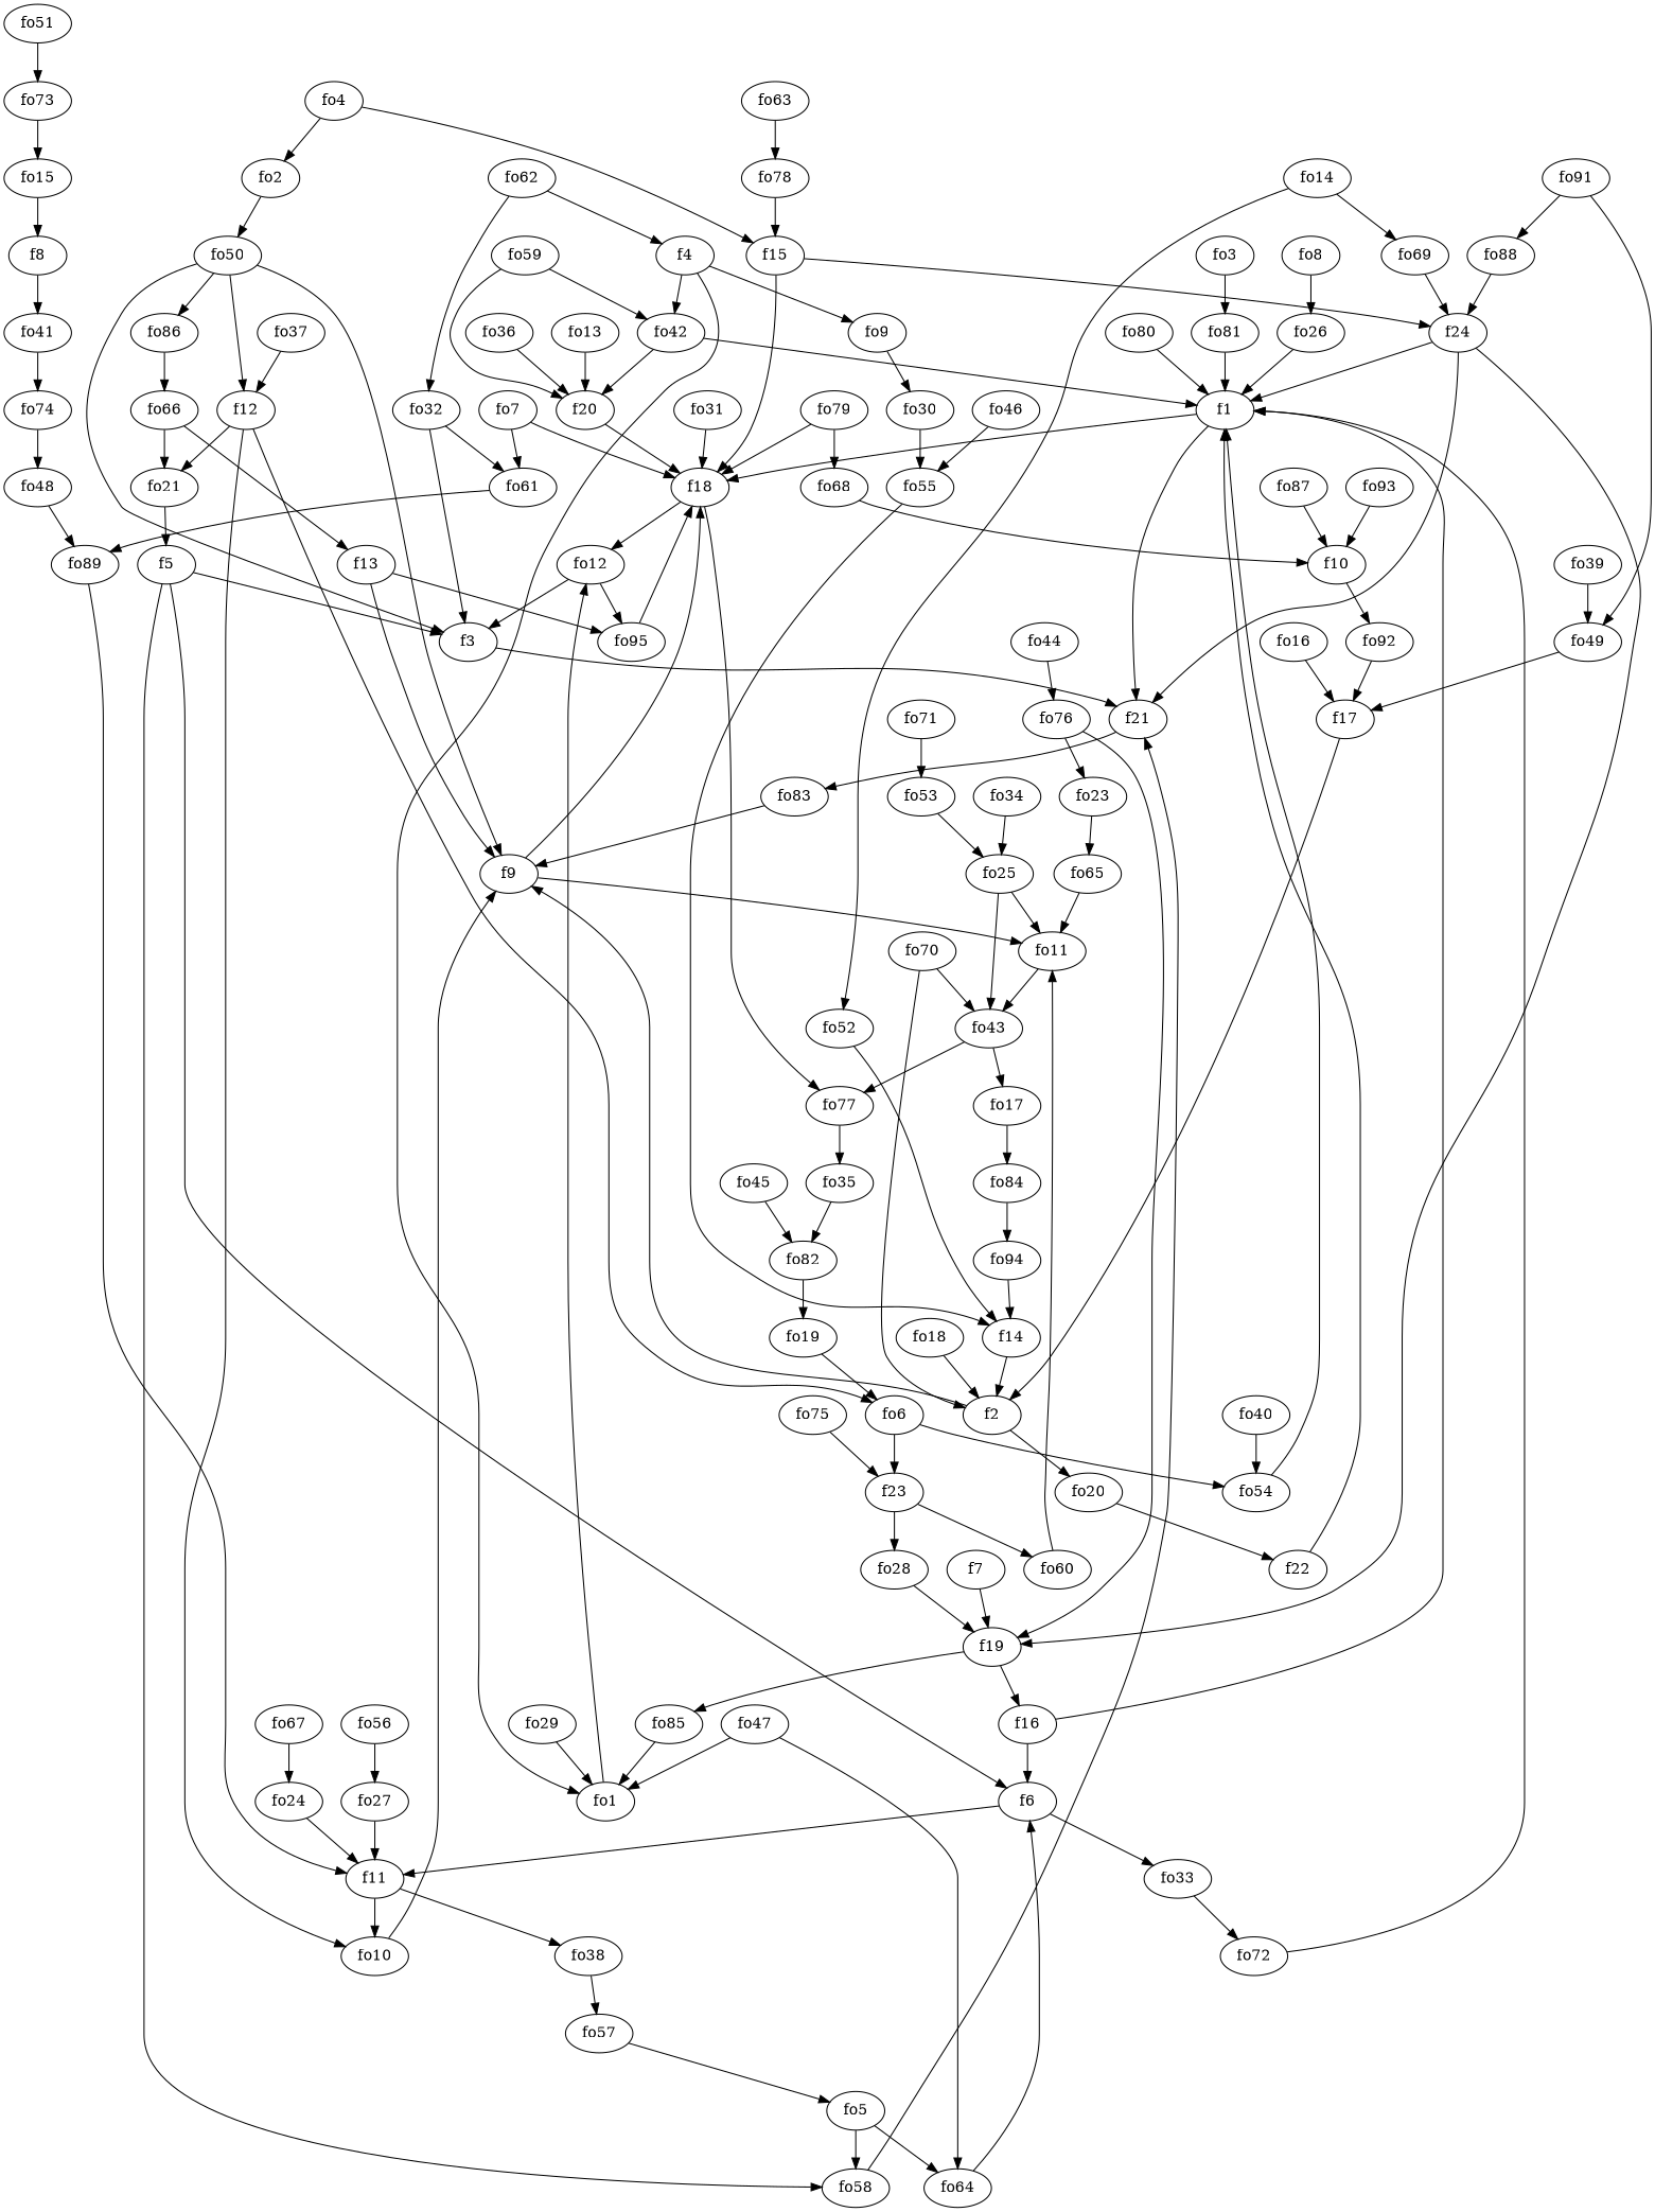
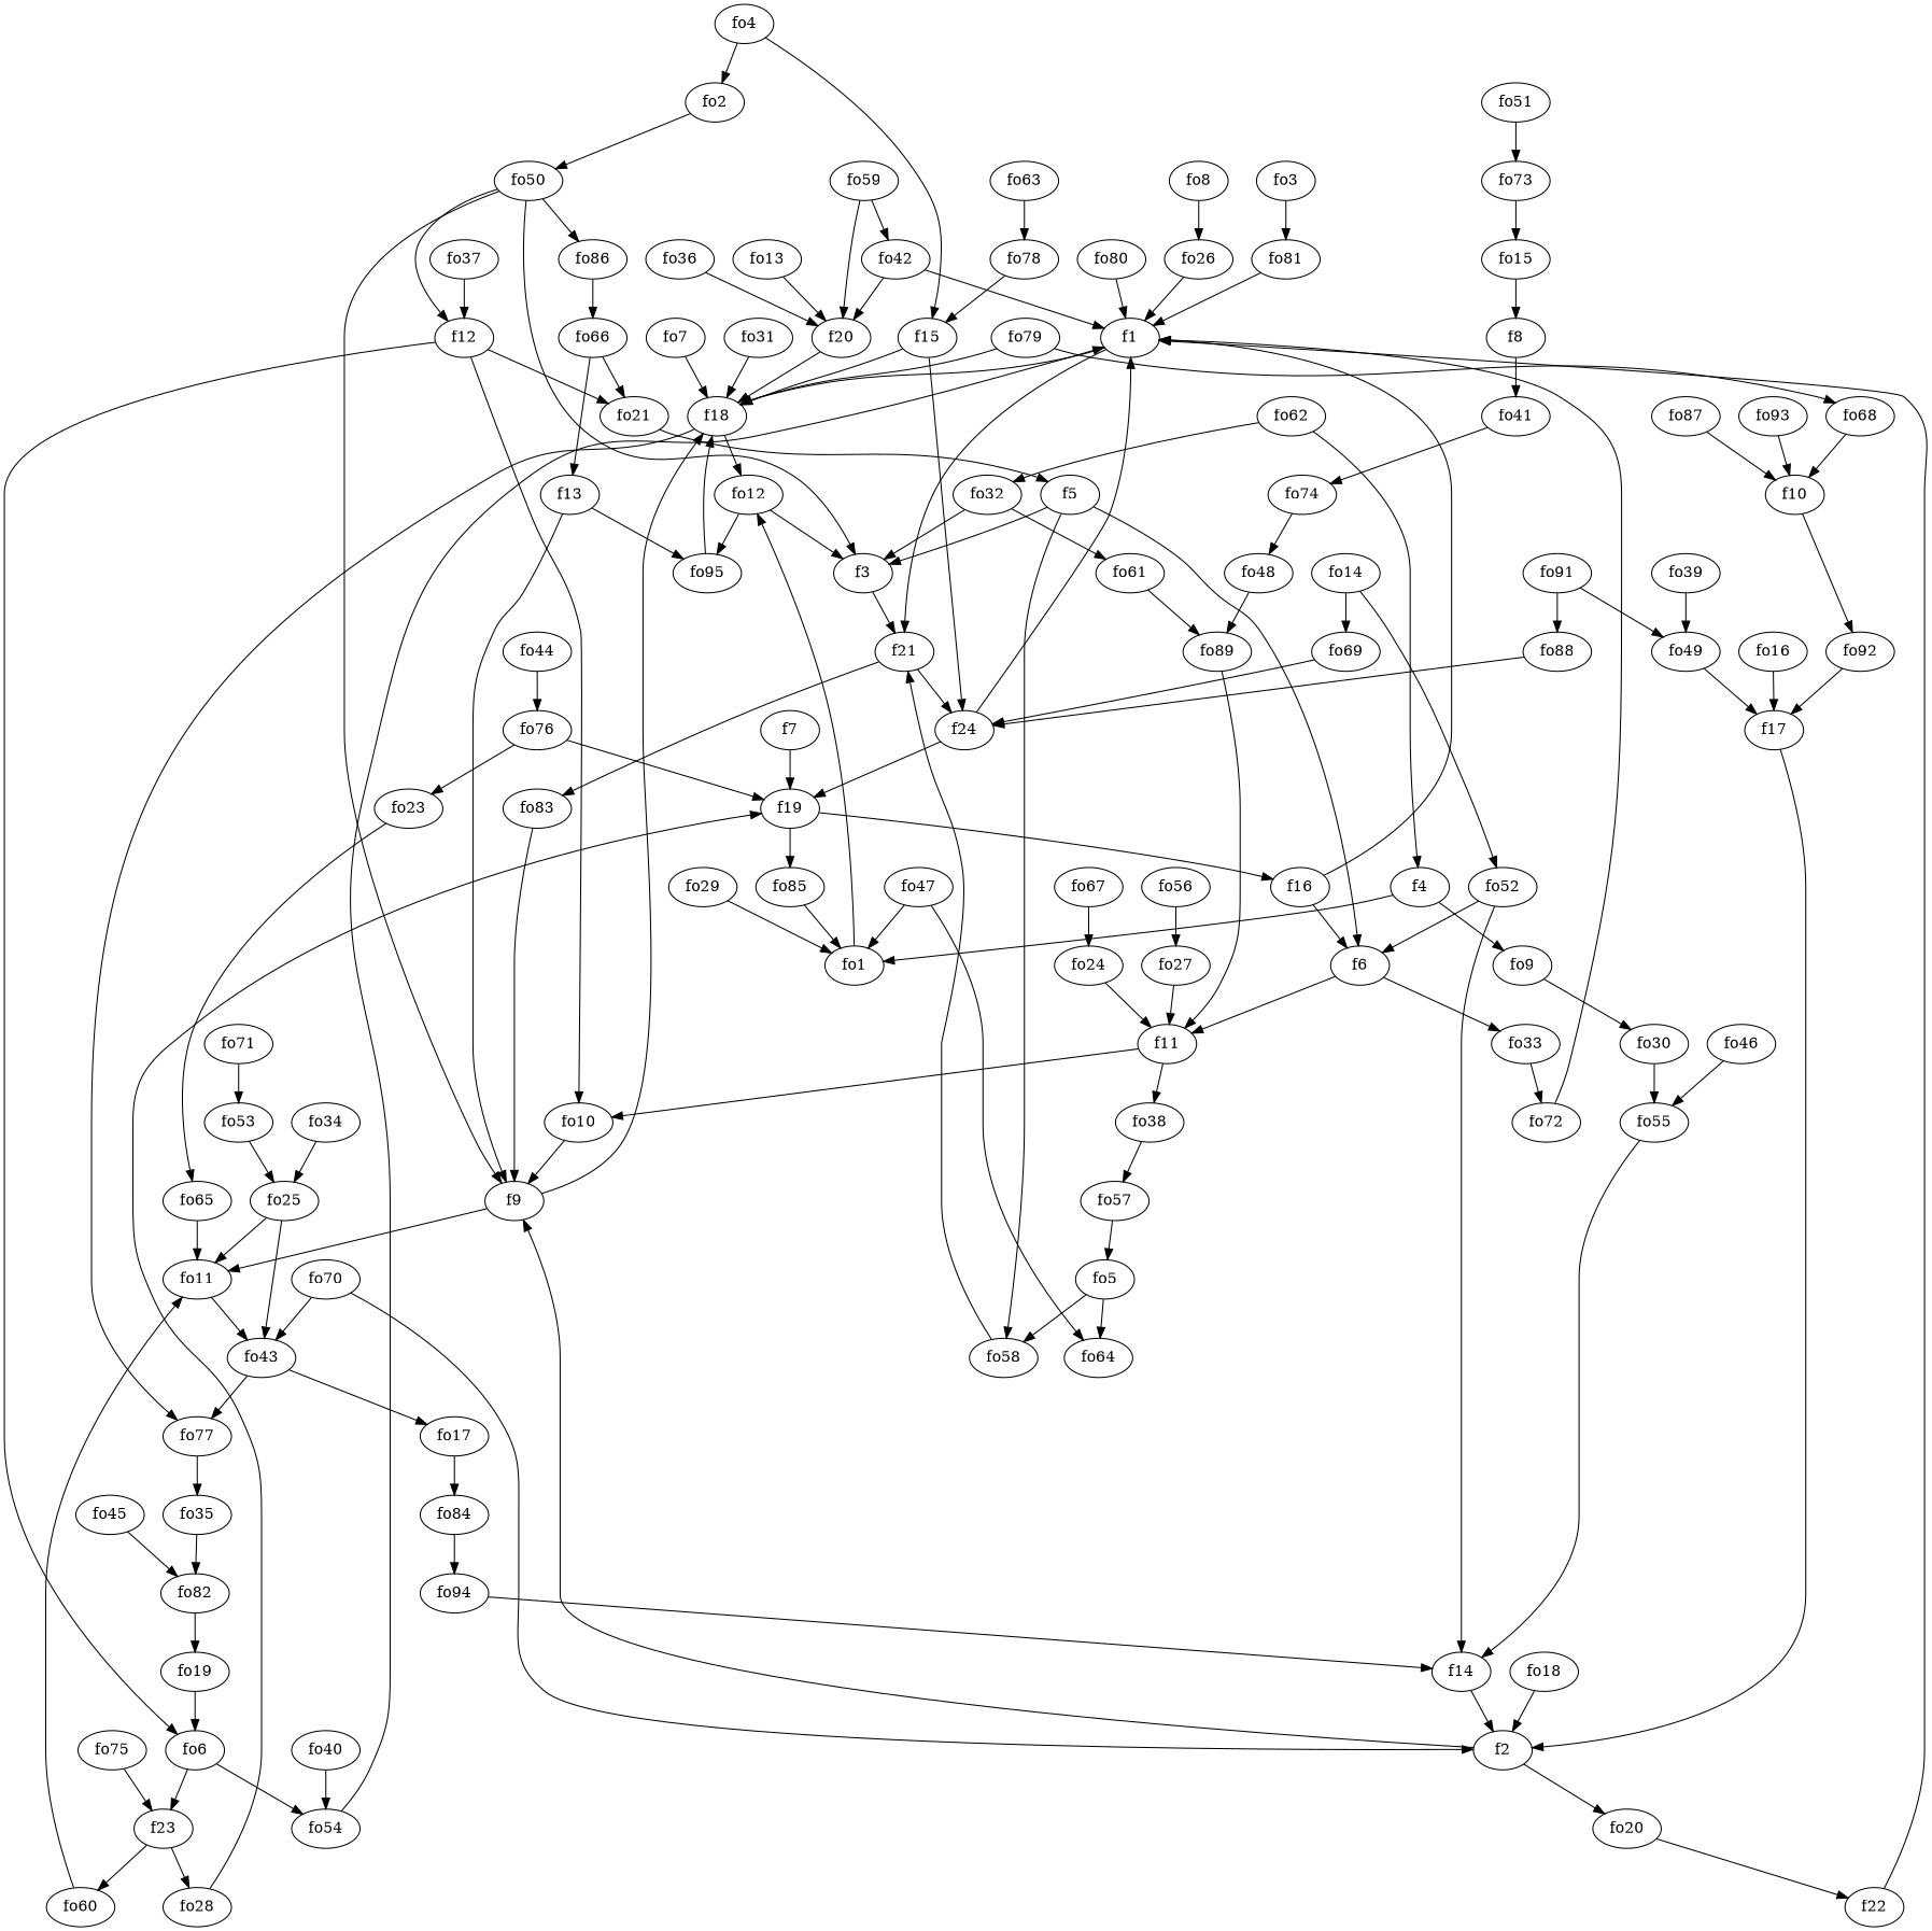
  strict digraph {
    edge [weight=2]
    f1
    f18
    f21
    fo12
    fo77
    f24
    fo83
    f2
    f9
    fo20
    fo11
    f22
    f3
    f4
    fo1
    fo9
    fo42
    fo30
    f20
    f5
    f6
    fo58
    f11
    fo33
    fo10
    fo38
    fo72
    f7
    f19
    f16
    fo85
    f8
    fo41
    fo74
    fo43
    f10
    fo92
    f17
    fo57
    f12
    fo6
    fo21
    f23
    fo54
    f13
    fo95
    f14
    f15
    fo35
    fo28
    fo60
    fo2
    fo50
    fo86
    fo3
    fo81
    fo4
    fo5
    fo64
    fo7
    fo61
    fo89
    fo8
    fo26
    fo55
    fo17
    fo13
    fo14
    fo52
    fo69
    fo15
    fo16
    fo84
    fo94
    fo18
    fo19
    fo23
    fo65
    fo24
    fo25
    fo27
    fo29
    fo31
    fo32
    fo34
    fo82
    fo36
    fo37
    fo39
    fo49
    fo40
    fo48
    fo44
    fo76
    fo45
    fo46
    fo47
    fo66
    fo51
    fo73
    fo53
    fo56
    fo59
    fo62
    fo63
    fo78
    fo67
    fo68
    fo70
    fo71
    fo75
    fo79
    fo80
    fo87
    fo88
    fo91
    fo93
    f1 -> f18
    f1 -> f21
    f18 -> fo12
    f18 -> fo77
-   f24 -> f21
+   f21 -> f24
    f21 -> fo83
    fo12 -> f3
    fo12 -> fo95
    fo77 -> fo35
    f24 -> f1
    f24 -> f19
    fo83 -> f9
    f2 -> f9
    f2 -> fo20
    f9 -> f18
    f9 -> fo11
    fo20 -> f22
    fo11 -> fo43
    f22 -> f1
    f3 -> f21
    f4 -> fo1
    f4 -> fo9
-   f4 -> fo42
    fo1 -> fo12
    fo9 -> fo30
    fo42 -> f1
    fo42 -> f20
    fo30 -> fo55
    f20 -> f18
    f5 -> f3
    f5 -> f6
    f5 -> fo58
    f6 -> f11
    f6 -> fo33
    fo58 -> f21
    f11 -> fo10
    f11 -> fo38
    fo33 -> fo72
    fo10 -> f9
    fo38 -> fo57
    fo72 -> f1
    f7 -> f19
    f19 -> f16
    f19 -> fo85
    f16 -> f1
    f16 -> f6
    fo85 -> fo1
    f8 -> fo41
    fo41 -> fo74
    fo74 -> fo48
    fo43 -> fo77
    fo43 -> fo17
    f10 -> fo92
    fo92 -> f17
    f17 -> f2
    fo57 -> fo5
    f12 -> fo10
    f12 -> fo6
    f12 -> fo21
    fo6 -> f23
    fo6 -> fo54
    fo21 -> f5
    f23 -> fo28
    f23 -> fo60
    fo54 -> f1
    f13 -> f9
    f13 -> fo95
    fo95 -> f18
    f14 -> f2
    f15 -> f18
    f15 -> f24
    fo35 -> fo82
    fo28 -> f19
    fo60 -> fo11
    fo2 -> fo50
    fo50 -> f9
    fo50 -> f3
    fo50 -> f12
    fo50 -> fo86
    fo86 -> fo66
    fo3 -> fo81
    fo81 -> f1
    fo4 -> f15
    fo4 -> fo2
    fo5 -> fo58
    fo5 -> fo64
-   fo64 -> f6
+   fo52 -> f6
    fo7 -> f18
-   fo7 -> fo61
    fo61 -> fo89
    fo89 -> f11
    fo8 -> fo26
    fo26 -> f1
    fo55 -> f14
    fo17 -> fo84
    fo13 -> f20
    fo14 -> fo52
    fo14 -> fo69
    fo52 -> f14
    fo69 -> f24
    fo15 -> f8
    fo16 -> f17
    fo84 -> fo94
    fo94 -> f14
    fo18 -> f2
    fo19 -> fo6
    fo23 -> fo65
    fo65 -> fo11
    fo24 -> f11
    fo25 -> fo11
    fo25 -> fo43
    fo27 -> f11
    fo29 -> fo1
    fo31 -> f18
    fo32 -> f3
    fo32 -> fo61
    fo34 -> fo25
    fo82 -> fo19
    fo36 -> f20
    fo37 -> f12
    fo39 -> fo49
    fo49 -> f17
    fo40 -> fo54
    fo48 -> fo89
    fo44 -> fo76
    fo76 -> f19
    fo76 -> fo23
    fo45 -> fo82
    fo46 -> fo55
    fo47 -> fo1
    fo47 -> fo64
    fo66 -> fo21
    fo66 -> f13
    fo51 -> fo73
    fo73 -> fo15
    fo53 -> fo25
    fo56 -> fo27
    fo59 -> fo42
    fo59 -> f20
    fo62 -> f4
    fo62 -> fo32
    fo63 -> fo78
    fo78 -> f15
    fo67 -> fo24
    fo68 -> f10
    fo70 -> f2
    fo70 -> fo43
    fo71 -> fo53
    fo75 -> f23
    fo79 -> f18
    fo79 -> fo68
    fo80 -> f1
    fo87 -> f10
    fo88 -> f24
    fo91 -> fo49
    fo91 -> fo88
    fo93 -> f10
  }
